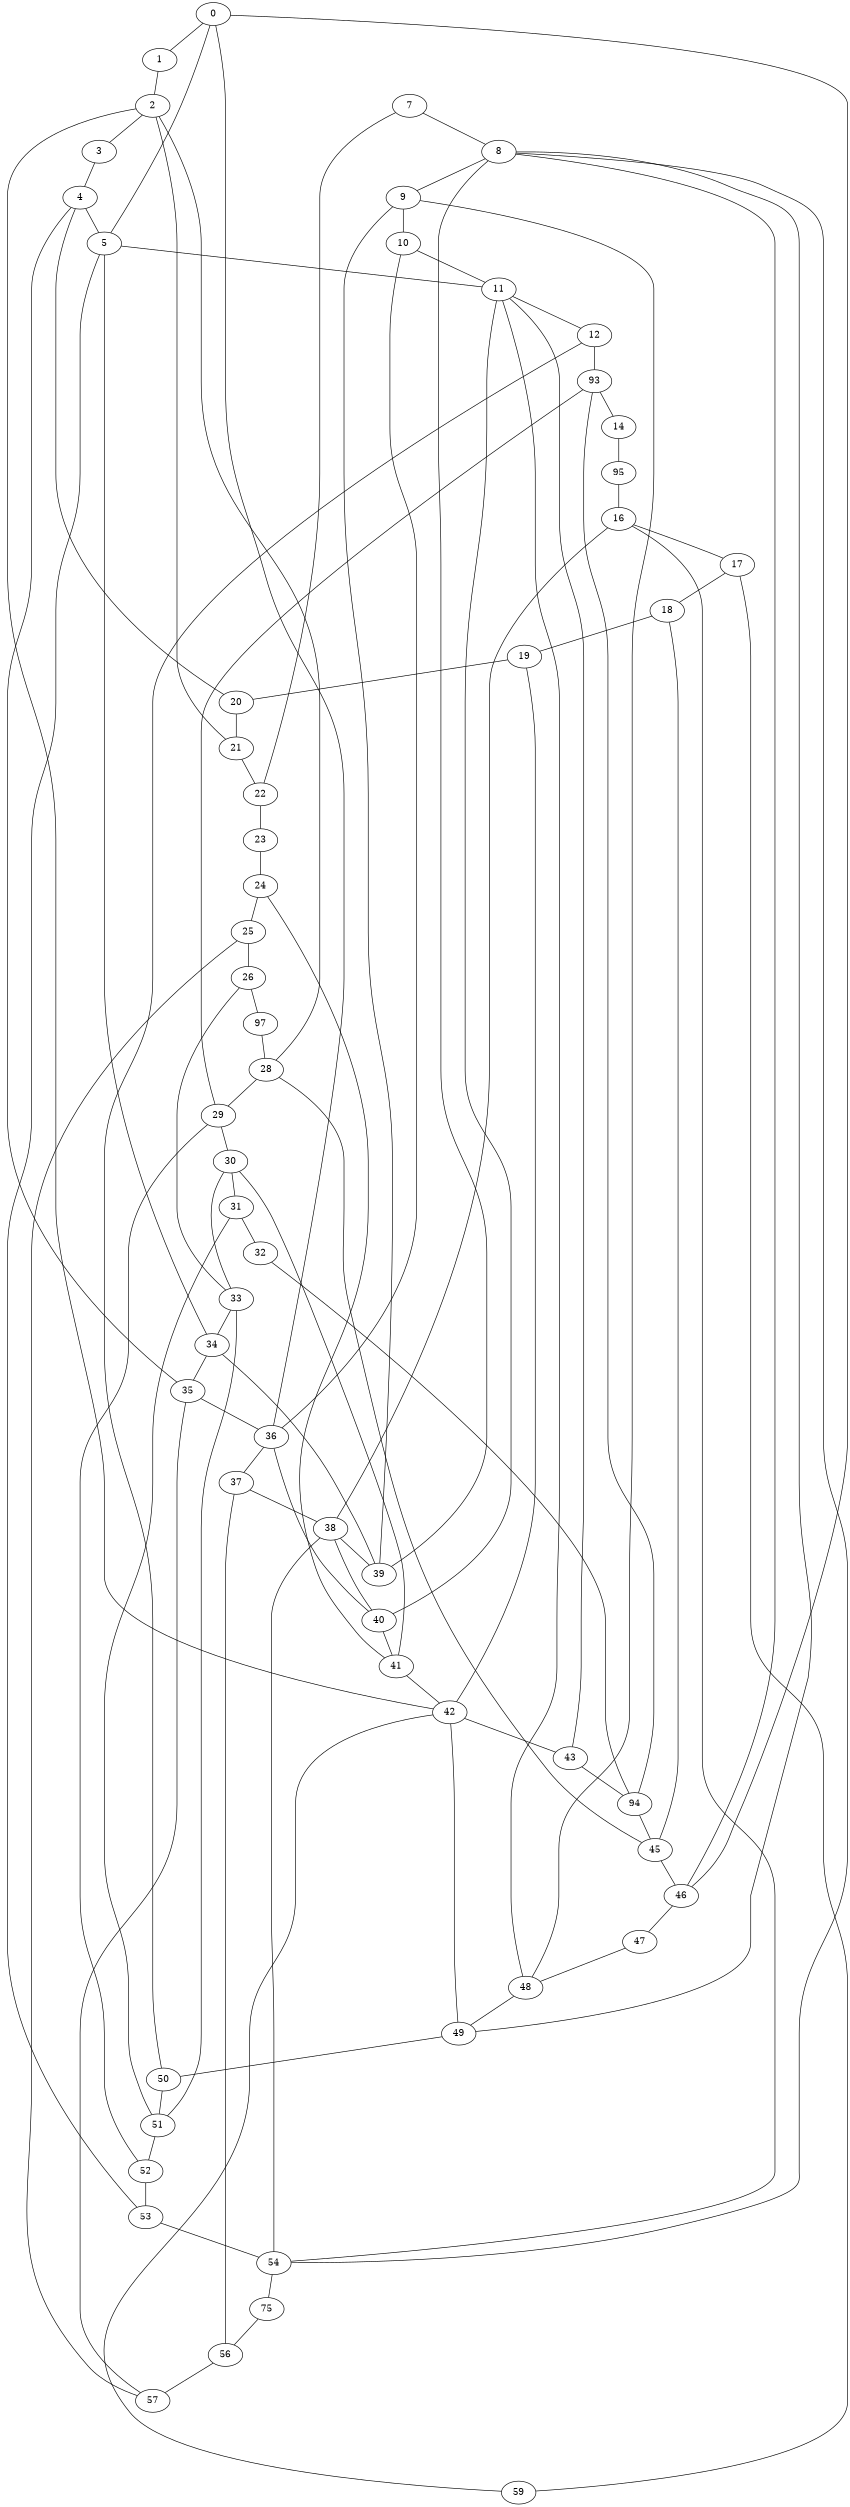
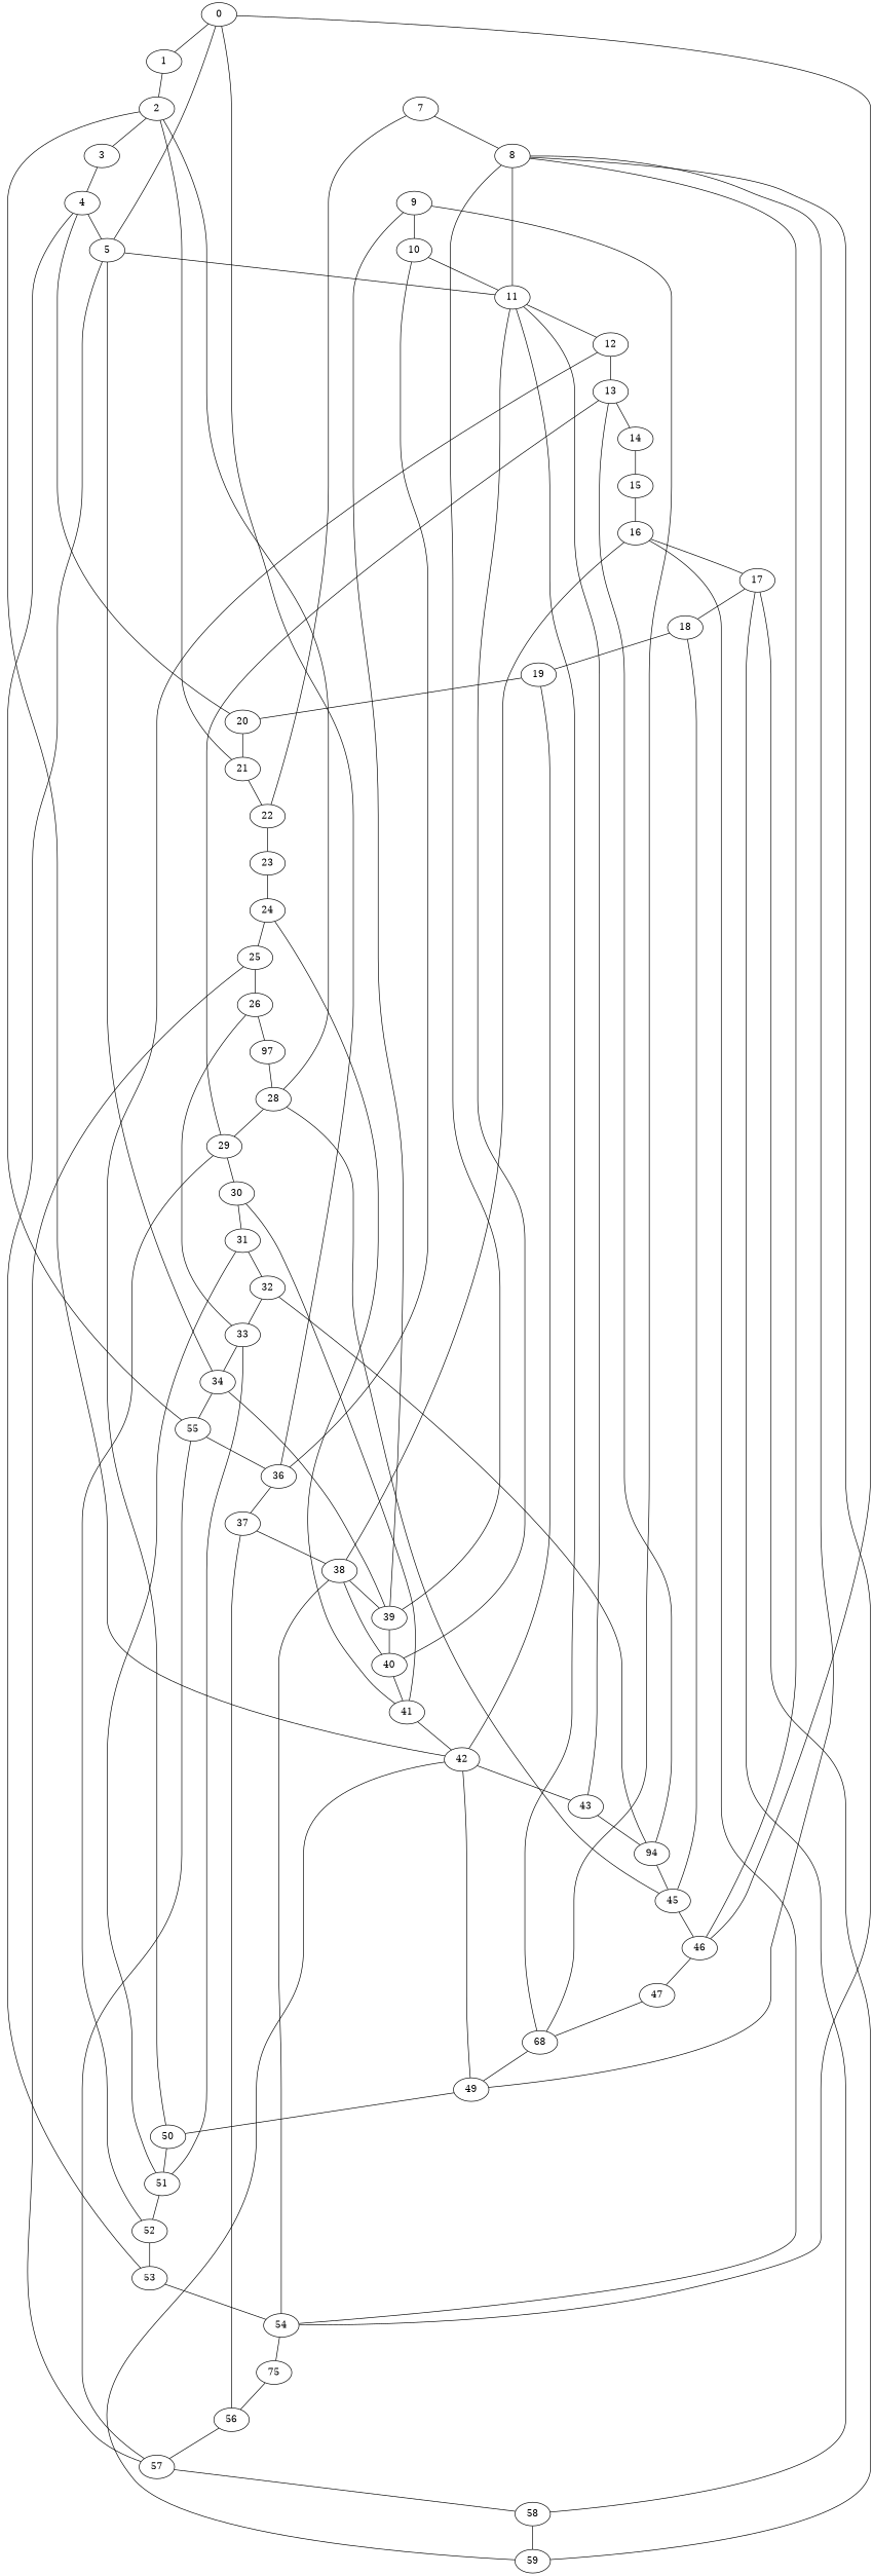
  graph {
    0
    1
    36
    5
    46
    2
    37
    53
    11
    34
    47
    3
    42
    28
    21
    38
    56
    54
    43
-   48
+   48 [label=68]
    12
    40
-   35
+   35 [label=55]
    39
    4
    49
    59
    29
    45
    22
    20
    50
    n33 [label=94]
    30
    52
    23
    57
+   58
    7
    8
    n41 [label=75]
-   13 [label=93]
+   13
    41
    9
    10
    24
    51
    14
-   15 [label=95]
+   15
    16
    31
    17
    18
    19
    25
    26
    n57 [label=97]
    33
    32
    0 -- 1
    0 -- 36
    0 -- 5
    0 -- 46
    1 -- 2
    36 -- 37
    5 -- 53
    5 -- 11
    5 -- 34
    46 -- 47
    2 -- 3
    2 -- 42
    2 -- 28
    2 -- 21
    37 -- 38
    37 -- 56
    53 -- 54
    11 -- 43
    11 -- 48
    11 -- 12
    11 -- 40
    34 -- 35
    34 -- 39
    47 -- 48
    3 -- 4
    42 -- 43
    42 -- 49
    42 -- 59
    28 -- 29
    28 -- 45
    21 -- 22
    38 -- 54
    38 -- 40
    38 -- 39
    56 -- 57
    54 -- n41
    43 -- n33
    48 -- 49
    12 -- 50
    12 -- 13
    40 -- 41
    35 -- 36
    35 -- 57
-   36 -- 40
+   39 -- 40
    4 -- 5
    4 -- 35
    4 -- 20
    49 -- 50
    29 -- 30
    29 -- 52
    45 -- 46
    22 -- 23
    20 -- 21
    50 -- 51
    n33 -- 45
    30 -- 41
    30 -- 31
    52 -- 53
    23 -- 24
+   57 -- 58
+   58 -- 59
    7 -- 22
    7 -- 8
    8 -- 46
    8 -- 54
    8 -- 39
    8 -- 49
-   8 -- 9
+   8 -- 11
    n41 -- 56
    13 -- 29
    13 -- n33
    13 -- 14
    41 -- 42
    9 -- 48
    9 -- 39
    9 -- 10
    10 -- 36
    10 -- 11
    24 -- 41
    24 -- 25
    51 -- 52
    14 -- 15
    15 -- 16
    16 -- 38
    16 -- 54
    16 -- 17
    31 -- 51
    31 -- 32
    17 -- 59
+   17 -- 58
    17 -- 18
    18 -- 45
    18 -- 19
    19 -- 42
    19 -- 20
    25 -- 57
    25 -- 26
    26 -- n57
    26 -- 33
    n57 -- 28
    33 -- 34
    33 -- 51
    32 -- n33
-   30 -- 33
+   32 -- 33
  }
